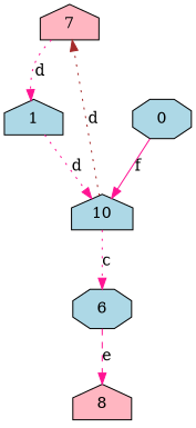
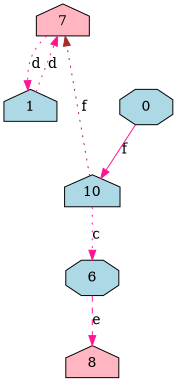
  strict digraph {
    fontname="DejaVu Serif"
    node [fillcolor=lightblue fontname="DejaVu Serif" shape=house style=filled]
    edge [color=deeppink fontname="DejaVu Serif" style=dotted]
    7 [fillcolor=lightpink]
    1
    0 [shape=octagon]
    10
    6 [shape=octagon]
    8 [fillcolor=lightpink]
    7 -> 1 [label=d]
-   1 -> 10 [label=d]
+   1 -> 7 [label=d]
    0 -> 10 [label=f style=solid]
-   10 -> 7 [color=brown label=d]
+   10 -> 7 [color=brown label=f]
    10 -> 6 [label=c]
    6 -> 8 [label=e style=dashed]
  }
